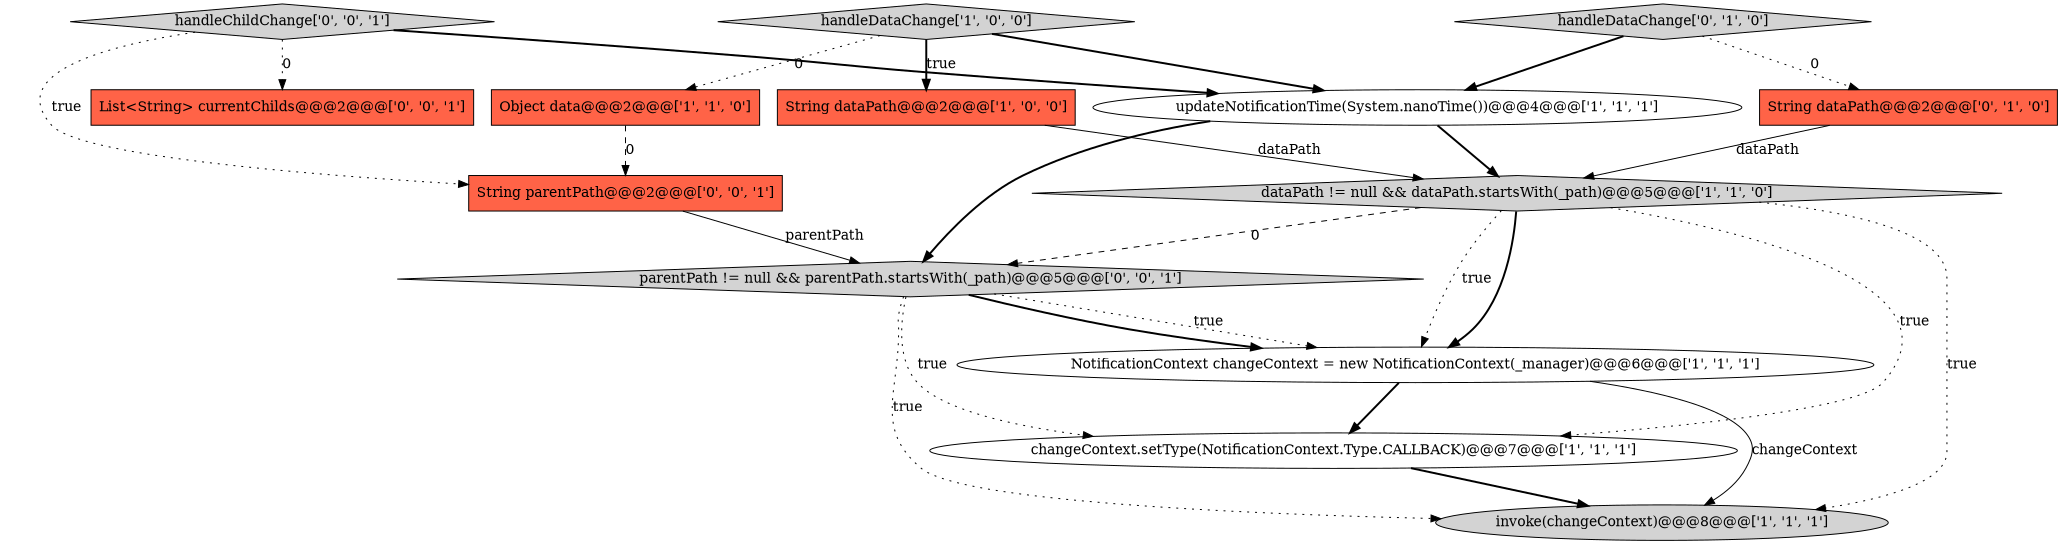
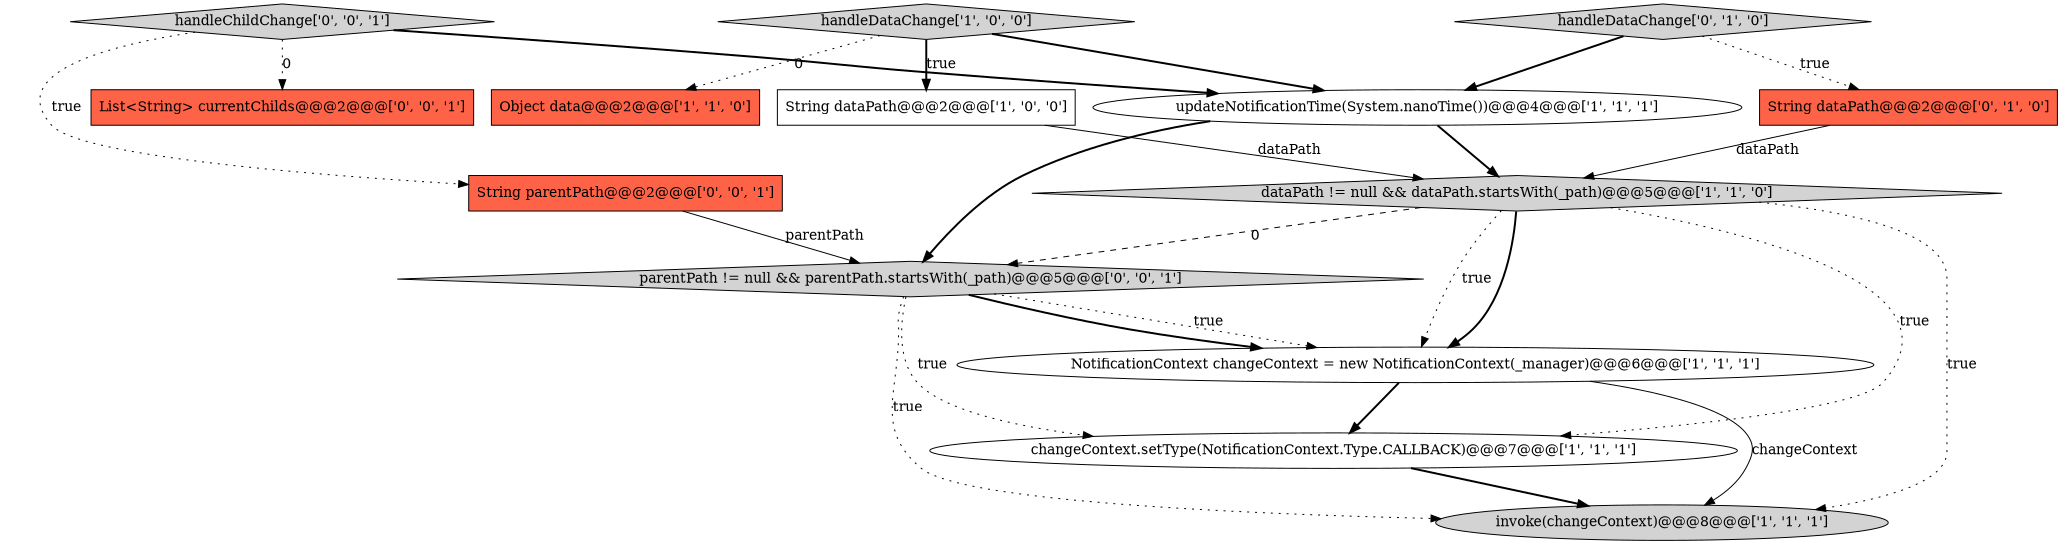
  digraph {
    node [fillcolor=lightgray shape=diamond style=filled]
    edge [style=bold]
    n1 [fillcolor=white label="changeContext.setType(NotificationContext.Type.CALLBACK)@@@7@@@['1', '1', '1']" shape=ellipse]
    n2 [label="invoke(changeContext)@@@8@@@['1', '1', '1']" shape=ellipse]
    n3 [label="handleDataChange['1', '0', '0']"]
-   n4 [fillcolor=tomato label="String dataPath@@@2@@@['1', '0', '0']" shape=box]
+   n4 [fillcolor=white label="String dataPath@@@2@@@['1', '0', '0']" shape=box]
    n5 [fillcolor=white label="updateNotificationTime(System.nanoTime())@@@4@@@['1', '1', '1']" shape=ellipse]
    n6 [fillcolor=tomato label="Object data@@@2@@@['1', '1', '0']" shape=box]
    n7 [label="dataPath != null && dataPath.startsWith(_path)@@@5@@@['1', '1', '0']"]
    n8 [label="parentPath != null && parentPath.startsWith(_path)@@@5@@@['0', '0', '1']"]
    n9 [fillcolor=tomato label="String parentPath@@@2@@@['0', '0', '1']" shape=box]
    n10 [fillcolor=white label="NotificationContext changeContext = new NotificationContext(_manager)@@@6@@@['1', '1', '1']" shape=ellipse]
    n11 [fillcolor=tomato label="List<String> currentChilds@@@2@@@['0', '0', '1']" shape=box]
    n12 [label="handleDataChange['0', '1', '0']"]
    n13 [fillcolor=tomato label="String dataPath@@@2@@@['0', '1', '0']" shape=box]
    n14 [label="handleChildChange['0', '0', '1']"]
    n1 -> n2
    n3 -> n4 [label=true]
    n3 -> n5
    n3 -> n6 [label=0 style=dotted]
    n4 -> n7 [label=dataPath style=solid]
    n5 -> n7
    n5 -> n8
-   n6 -> n9 [label=0 style=dashed]
    n7 -> n1 [label=true style=dotted]
    n7 -> n2 [label=true style=dotted]
    n7 -> n8 [label=0 style=dashed]
    n7 -> n10
    n7 -> n10 [label=true style=dotted]
    n8 -> n1 [label=true style=dotted]
    n8 -> n2 [label=true style=dotted]
    n8 -> n10 [label=true style=dotted]
    n8 -> n10
    n9 -> n8 [label=parentPath style=solid]
    n10 -> n1
    n10 -> n2 [label=changeContext style=solid]
    n12 -> n5
-   n12 -> n13 [label=0 style=dotted]
+   n12 -> n13 [label=true style=dotted]
    n13 -> n7 [label=dataPath style=solid]
    n14 -> n5
    n14 -> n9 [label=true style=dotted]
    n14 -> n11 [label=0 style=dotted]
  }
